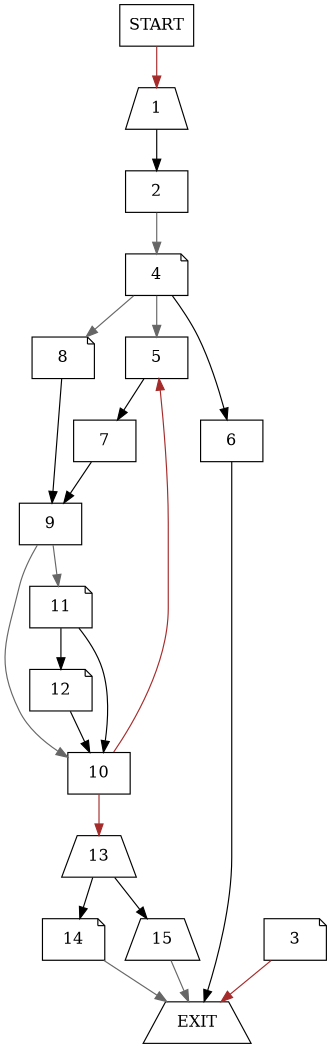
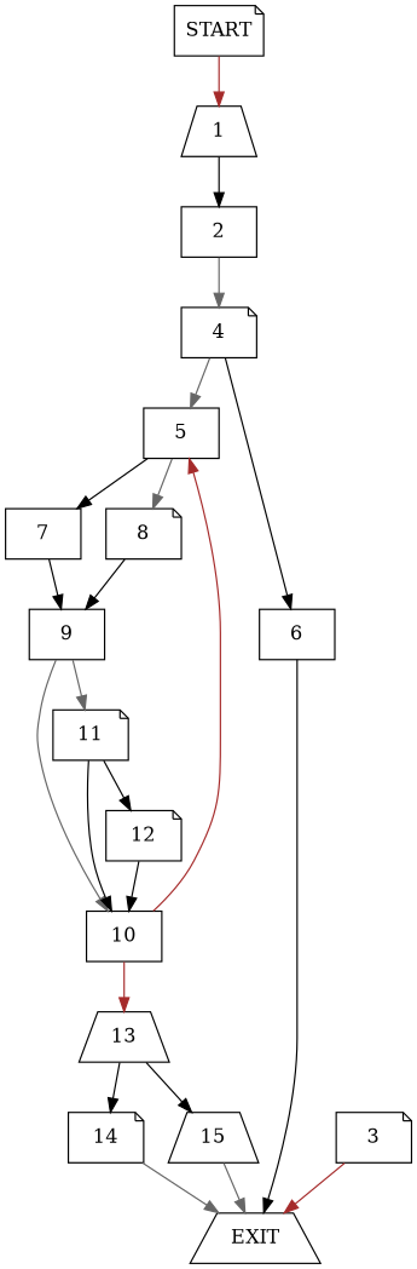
  digraph {
    node [shape=box]
    edge [color=black]
-   n1 [label=START]
+   n1 [label=START shape=note]
    1 [shape=trapezium]
    2
    n4 [label=EXIT shape=trapezium]
    4 [shape=note]
    3 [shape=note]
    5
    6
    7
    8 [shape=note]
    9
    10
    11 [shape=note]
    13 [shape=trapezium]
    12 [shape=note]
    14 [shape=note]
    15 [shape=trapezium]
    n1 -> 1 [color=brown]
    1 -> 2
    2 -> 4 [color=gray40]
    4 -> 5 [color=gray40]
    4 -> 6
    3 -> n4 [color=brown]
    5 -> 7
-   4 -> 8 [color=gray40]
+   5 -> 8 [color=gray40]
    6 -> n4
    7 -> 9
    8 -> 9
    9 -> 10 [color=gray40]
    9 -> 11 [color=gray40]
    10 -> 5 [color=brown]
    10 -> 13 [color=brown]
    11 -> 10
    11 -> 12
    13 -> 14
    13 -> 15
    12 -> 10
    14 -> n4 [color=gray40]
    15 -> n4 [color=gray40]
  }
